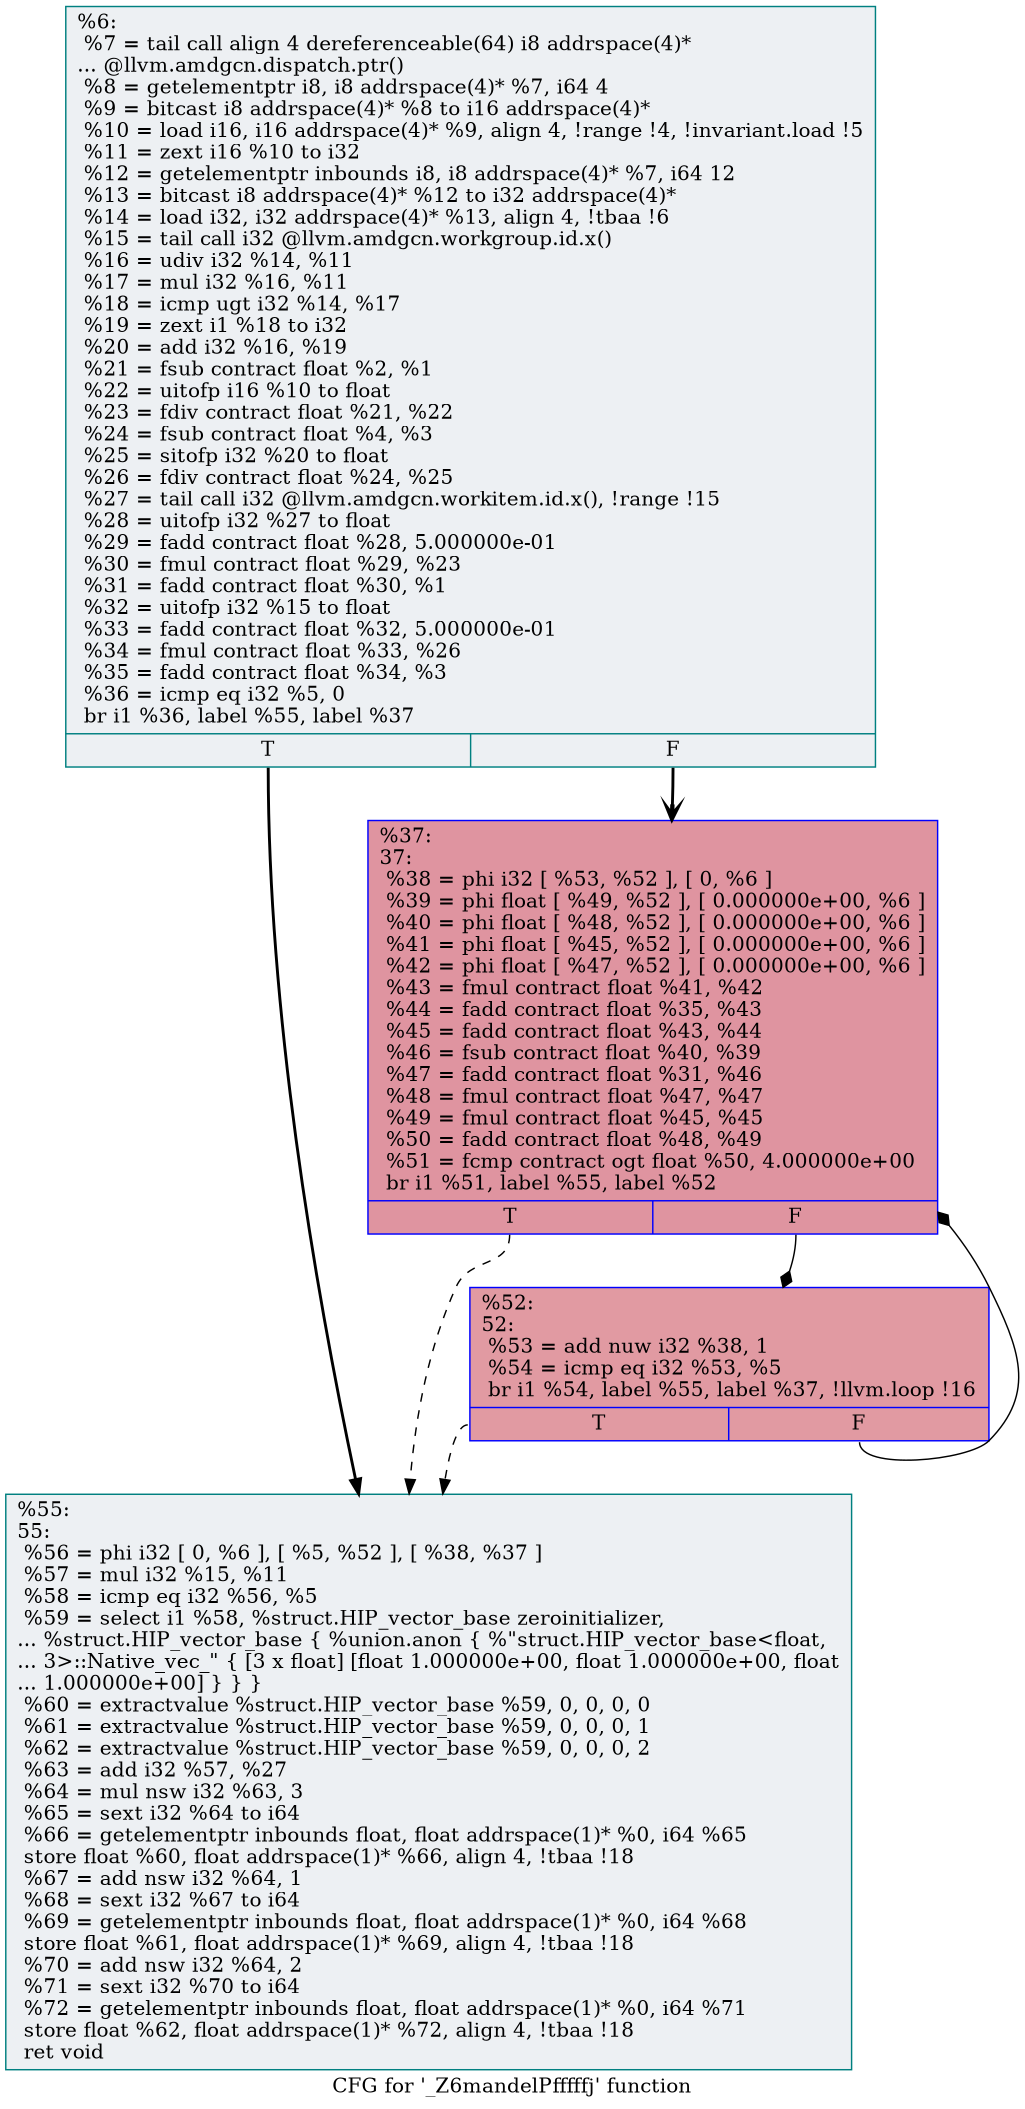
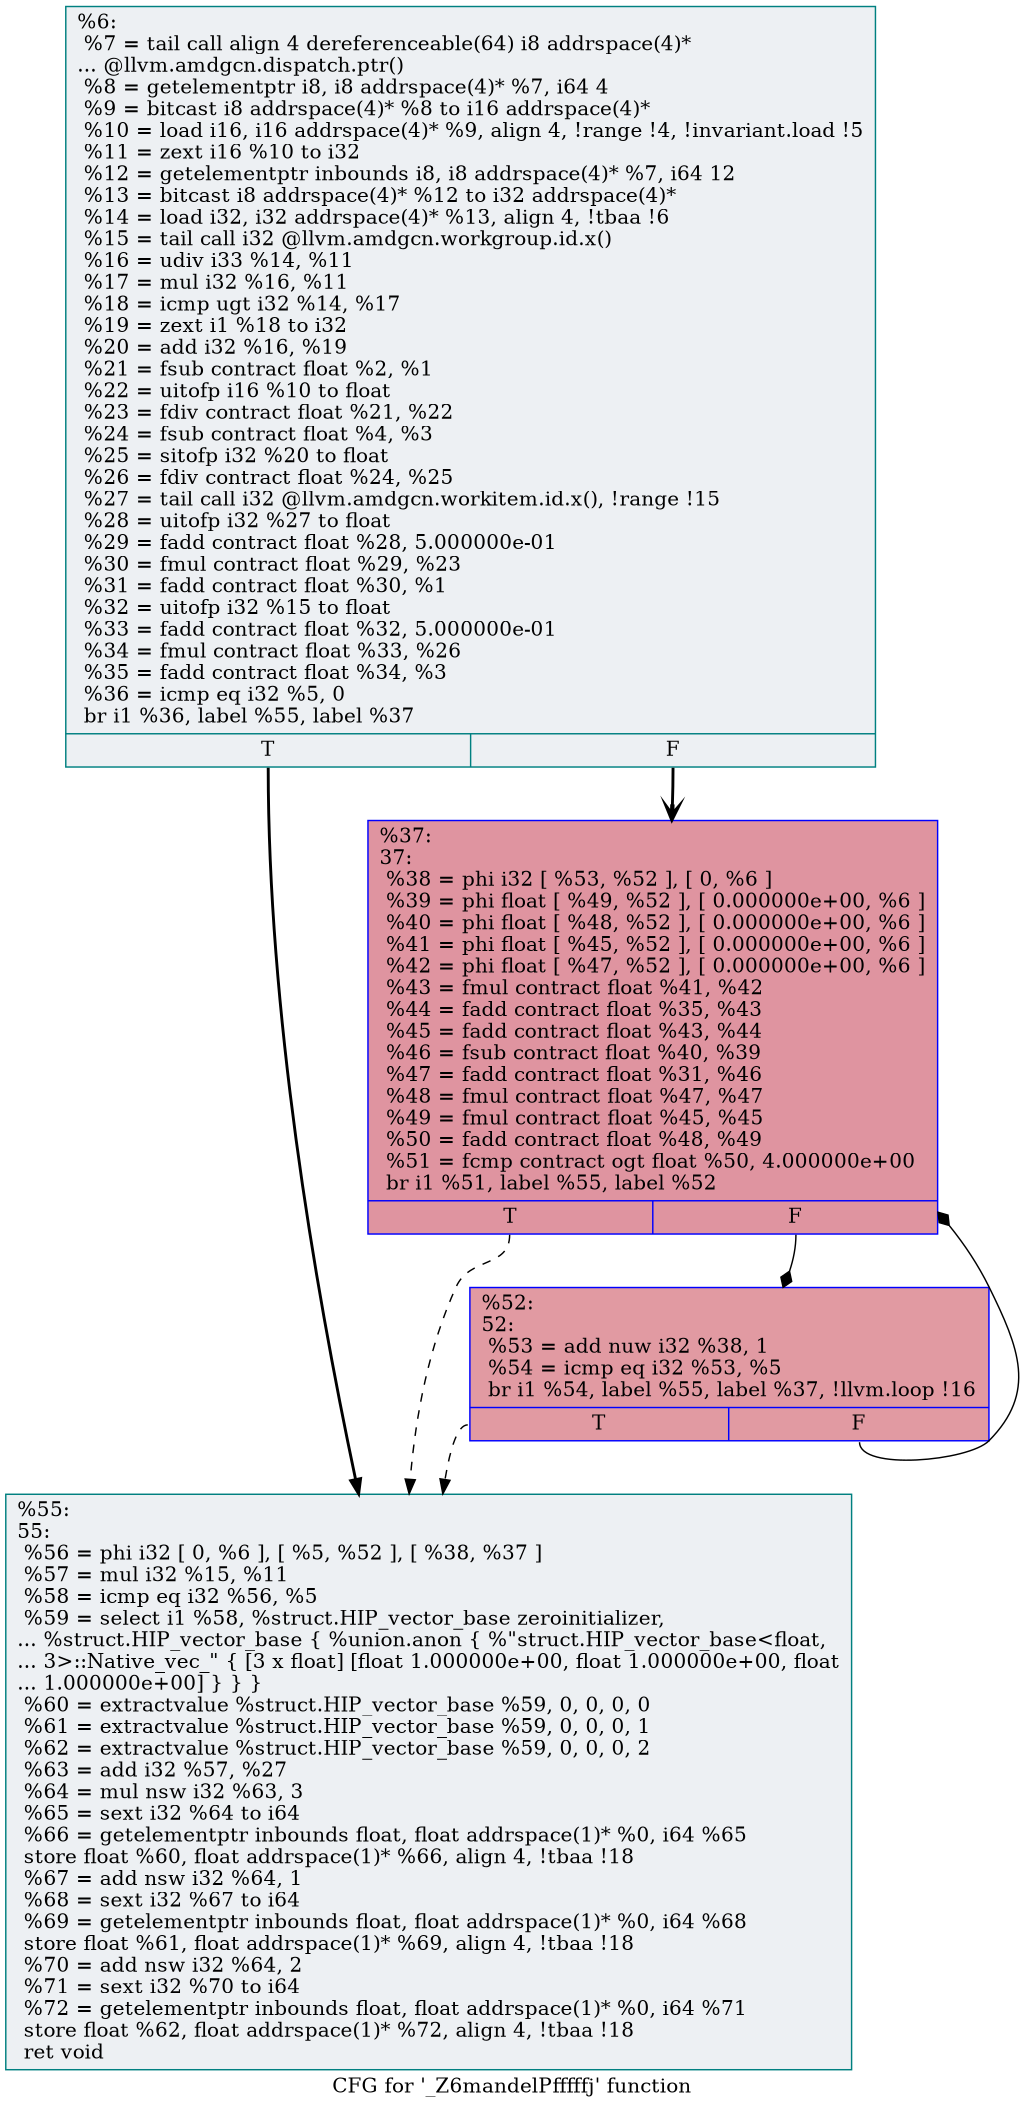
  digraph {
    label="CFG for '_Z6mandelPfffffj' function"
    node [color=teal fillcolor="#d6dce470" shape=record style=filled]
    edge [tailport=s0 style=bold arrowhead=normal]
-   n1 [label="{%6:\l  %7 = tail call align 4 dereferenceable(64) i8 addrspace(4)*\l... @llvm.amdgcn.dispatch.ptr()\l  %8 = getelementptr i8, i8 addrspace(4)* %7, i64 4\l  %9 = bitcast i8 addrspace(4)* %8 to i16 addrspace(4)*\l  %10 = load i16, i16 addrspace(4)* %9, align 4, !range !4, !invariant.load !5\l  %11 = zext i16 %10 to i32\l  %12 = getelementptr inbounds i8, i8 addrspace(4)* %7, i64 12\l  %13 = bitcast i8 addrspace(4)* %12 to i32 addrspace(4)*\l  %14 = load i32, i32 addrspace(4)* %13, align 4, !tbaa !6\l  %15 = tail call i32 @llvm.amdgcn.workgroup.id.x()\l  %16 = udiv i32 %14, %11\l  %17 = mul i32 %16, %11\l  %18 = icmp ugt i32 %14, %17\l  %19 = zext i1 %18 to i32\l  %20 = add i32 %16, %19\l  %21 = fsub contract float %2, %1\l  %22 = uitofp i16 %10 to float\l  %23 = fdiv contract float %21, %22\l  %24 = fsub contract float %4, %3\l  %25 = sitofp i32 %20 to float\l  %26 = fdiv contract float %24, %25\l  %27 = tail call i32 @llvm.amdgcn.workitem.id.x(), !range !15\l  %28 = uitofp i32 %27 to float\l  %29 = fadd contract float %28, 5.000000e-01\l  %30 = fmul contract float %29, %23\l  %31 = fadd contract float %30, %1\l  %32 = uitofp i32 %15 to float\l  %33 = fadd contract float %32, 5.000000e-01\l  %34 = fmul contract float %33, %26\l  %35 = fadd contract float %34, %3\l  %36 = icmp eq i32 %5, 0\l  br i1 %36, label %55, label %37\l|{<s0>T|<s1>F}}"]
+   n1 [label="{%6:\l  %7 = tail call align 4 dereferenceable(64) i8 addrspace(4)*\l... @llvm.amdgcn.dispatch.ptr()\l  %8 = getelementptr i8, i8 addrspace(4)* %7, i64 4\l  %9 = bitcast i8 addrspace(4)* %8 to i16 addrspace(4)*\l  %10 = load i16, i16 addrspace(4)* %9, align 4, !range !4, !invariant.load !5\l  %11 = zext i16 %10 to i32\l  %12 = getelementptr inbounds i8, i8 addrspace(4)* %7, i64 12\l  %13 = bitcast i8 addrspace(4)* %12 to i32 addrspace(4)*\l  %14 = load i32, i32 addrspace(4)* %13, align 4, !tbaa !6\l  %15 = tail call i32 @llvm.amdgcn.workgroup.id.x()\l  %16 = udiv i33 %14, %11\l  %17 = mul i32 %16, %11\l  %18 = icmp ugt i32 %14, %17\l  %19 = zext i1 %18 to i32\l  %20 = add i32 %16, %19\l  %21 = fsub contract float %2, %1\l  %22 = uitofp i16 %10 to float\l  %23 = fdiv contract float %21, %22\l  %24 = fsub contract float %4, %3\l  %25 = sitofp i32 %20 to float\l  %26 = fdiv contract float %24, %25\l  %27 = tail call i32 @llvm.amdgcn.workitem.id.x(), !range !15\l  %28 = uitofp i32 %27 to float\l  %29 = fadd contract float %28, 5.000000e-01\l  %30 = fmul contract float %29, %23\l  %31 = fadd contract float %30, %1\l  %32 = uitofp i32 %15 to float\l  %33 = fadd contract float %32, 5.000000e-01\l  %34 = fmul contract float %33, %26\l  %35 = fadd contract float %34, %3\l  %36 = icmp eq i32 %5, 0\l  br i1 %36, label %55, label %37\l|{<s0>T|<s1>F}}"]
    n2 [label="{%55:\l55:                                               \l  %56 = phi i32 [ 0, %6 ], [ %5, %52 ], [ %38, %37 ]\l  %57 = mul i32 %15, %11\l  %58 = icmp eq i32 %56, %5\l  %59 = select i1 %58, %struct.HIP_vector_base zeroinitializer,\l... %struct.HIP_vector_base \{ %union.anon \{ %\"struct.HIP_vector_base\<float,\l... 3\>::Native_vec_\" \{ [3 x float] [float 1.000000e+00, float 1.000000e+00, float\l... 1.000000e+00] \} \} \}\l  %60 = extractvalue %struct.HIP_vector_base %59, 0, 0, 0, 0\l  %61 = extractvalue %struct.HIP_vector_base %59, 0, 0, 0, 1\l  %62 = extractvalue %struct.HIP_vector_base %59, 0, 0, 0, 2\l  %63 = add i32 %57, %27\l  %64 = mul nsw i32 %63, 3\l  %65 = sext i32 %64 to i64\l  %66 = getelementptr inbounds float, float addrspace(1)* %0, i64 %65\l  store float %60, float addrspace(1)* %66, align 4, !tbaa !18\l  %67 = add nsw i32 %64, 1\l  %68 = sext i32 %67 to i64\l  %69 = getelementptr inbounds float, float addrspace(1)* %0, i64 %68\l  store float %61, float addrspace(1)* %69, align 4, !tbaa !18\l  %70 = add nsw i32 %64, 2\l  %71 = sext i32 %70 to i64\l  %72 = getelementptr inbounds float, float addrspace(1)* %0, i64 %71\l  store float %62, float addrspace(1)* %72, align 4, !tbaa !18\l  ret void\l}"]
    n3 [color=blue fillcolor="#b70d2870" label="{%37:\l37:                                               \l  %38 = phi i32 [ %53, %52 ], [ 0, %6 ]\l  %39 = phi float [ %49, %52 ], [ 0.000000e+00, %6 ]\l  %40 = phi float [ %48, %52 ], [ 0.000000e+00, %6 ]\l  %41 = phi float [ %45, %52 ], [ 0.000000e+00, %6 ]\l  %42 = phi float [ %47, %52 ], [ 0.000000e+00, %6 ]\l  %43 = fmul contract float %41, %42\l  %44 = fadd contract float %35, %43\l  %45 = fadd contract float %43, %44\l  %46 = fsub contract float %40, %39\l  %47 = fadd contract float %31, %46\l  %48 = fmul contract float %47, %47\l  %49 = fmul contract float %45, %45\l  %50 = fadd contract float %48, %49\l  %51 = fcmp contract ogt float %50, 4.000000e+00\l  br i1 %51, label %55, label %52\l|{<s0>T|<s1>F}}"]
    n4 [color=blue fillcolor="#bb1b2c70" label="{%52:\l52:                                               \l  %53 = add nuw i32 %38, 1\l  %54 = icmp eq i32 %53, %5\l  br i1 %54, label %55, label %37, !llvm.loop !16\l|{<s0>T|<s1>F}}"]
    n1 -> n2
    n1 -> n3 [tailport=s1 arrowhead=vee]
    n3 -> n2 [style=dashed]
    n3 -> n4 [tailport=s1 style=solid arrowhead=diamond]
    n4 -> n2 [style=dashed]
    n4 -> n3 [tailport=s1 style=solid arrowhead=diamond]
  }
